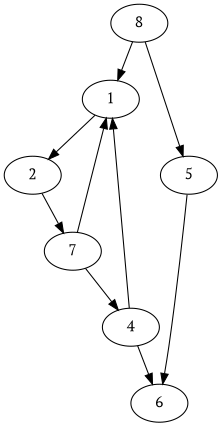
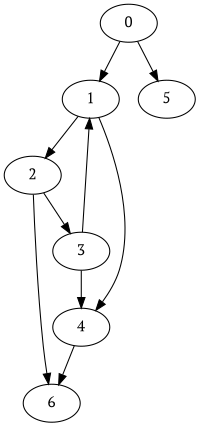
  digraph {
    fontname="PT Serif"
    node [fontname="PT Serif"]
    edge [fontname="PT Serif"]
-   0 [label=8]
+   0
    1
    5
    2
    4
-   3 [label=7]
+   3
    6
    0 -> 1
    0 -> 5
    1 -> 2
-   4 -> 1
-   5 -> 6
+   1 -> 4
+   2 -> 6
    2 -> 3
    4 -> 6
    3 -> 1
    3 -> 4
  }
